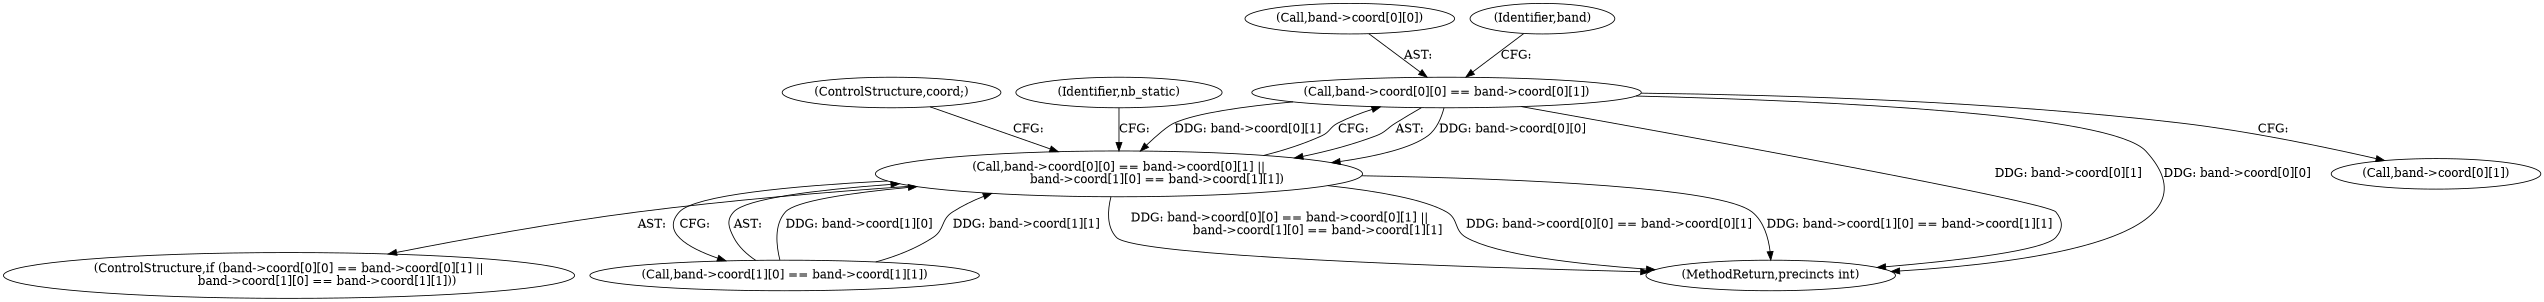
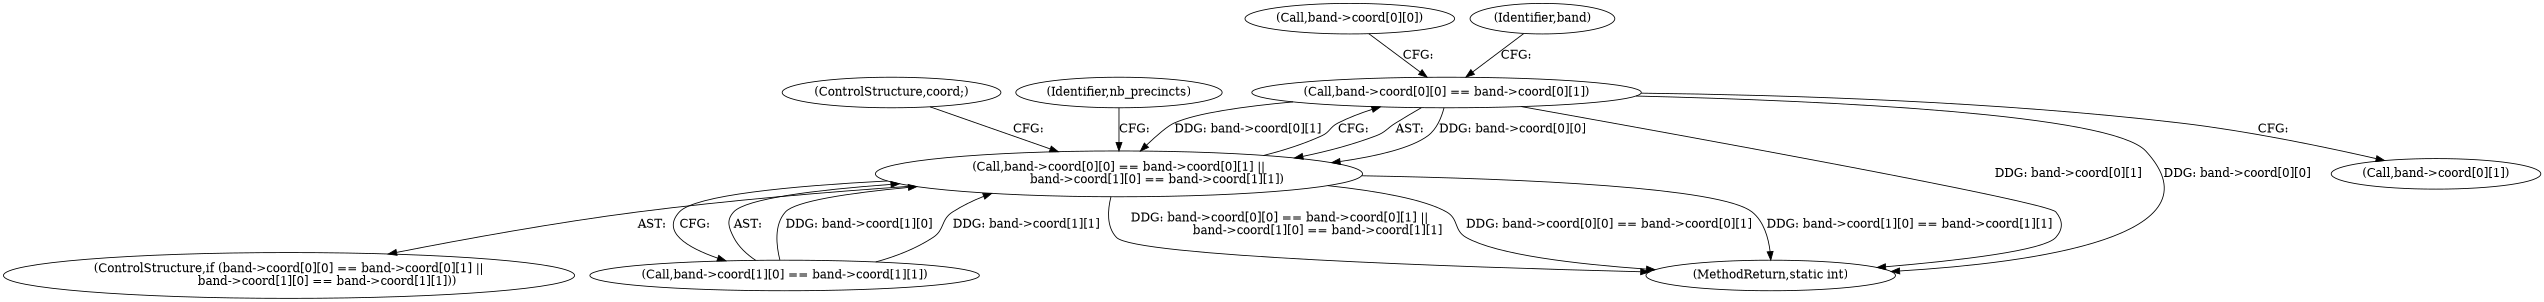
  digraph {
    n1 [label="(Call,band->coord[0][0] == band->coord[0][1])"]
    n2 [label="(Call,band->coord[0][0] == band->coord[0][1] ||\n                    band->coord[1][0] == band->coord[1][1])"]
-   n3 [label="(MethodReturn,precincts int)"]
+   n3 [label="(MethodReturn,static int)"]
    n4 [label="(Call,band->coord[0][1])"]
    n5 [label="(ControlStructure,if (band->coord[0][0] == band->coord[0][1] ||\n                    band->coord[1][0] == band->coord[1][1]))"]
    n6 [label="(Call,band->coord[1][0] == band->coord[1][1])"]
    n7 [label="(ControlStructure,coord;)"]
    n8 [label="(Call,band->coord[0][0])"]
-   n9 [label="(Identifier,nb_static)"]
+   n9 [label="(Identifier,nb_precincts)"]
    n10 [label="(Identifier,band)"]
    n1 -> n2 [label="AST: "]
    n1 -> n2 [label="DDG: band->coord[0][0]"]
    n1 -> n2 [label="DDG: band->coord[0][1]"]
    n1 -> n3 [label="DDG: band->coord[0][1]"]
    n1 -> n3 [label="DDG: band->coord[0][0]"]
    n1 -> n4 [label="CFG: "]
    n2 -> n1 [label="CFG: "]
    n2 -> n3 [label="DDG: band->coord[0][0] == band->coord[0][1]"]
    n2 -> n3 [label="DDG: band->coord[1][0] == band->coord[1][1]"]
    n2 -> n3 [label="DDG: band->coord[0][0] == band->coord[0][1] ||\n                    band->coord[1][0] == band->coord[1][1]"]
    n2 -> n5 [label="AST: "]
    n2 -> n6 [label="CFG: "]
    n6 -> n2 [label="AST: "]
    n6 -> n2 [label="DDG: band->coord[1][0]"]
    n6 -> n2 [label="DDG: band->coord[1][1]"]
    n7 -> n2 [label="CFG: "]
-   n8 -> n1 [label="AST: "]
+   n8 -> n1 [label="CFG: "]
    n9 -> n2 [label="CFG: "]
    n10 -> n1 [label="CFG: "]
  }
